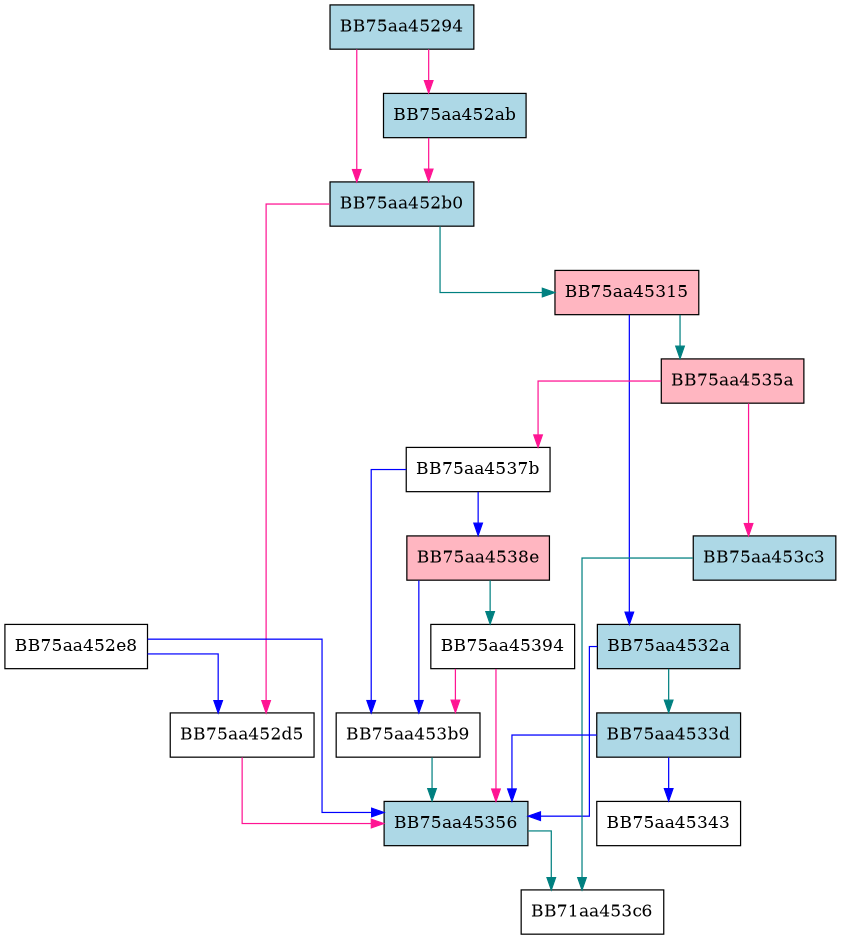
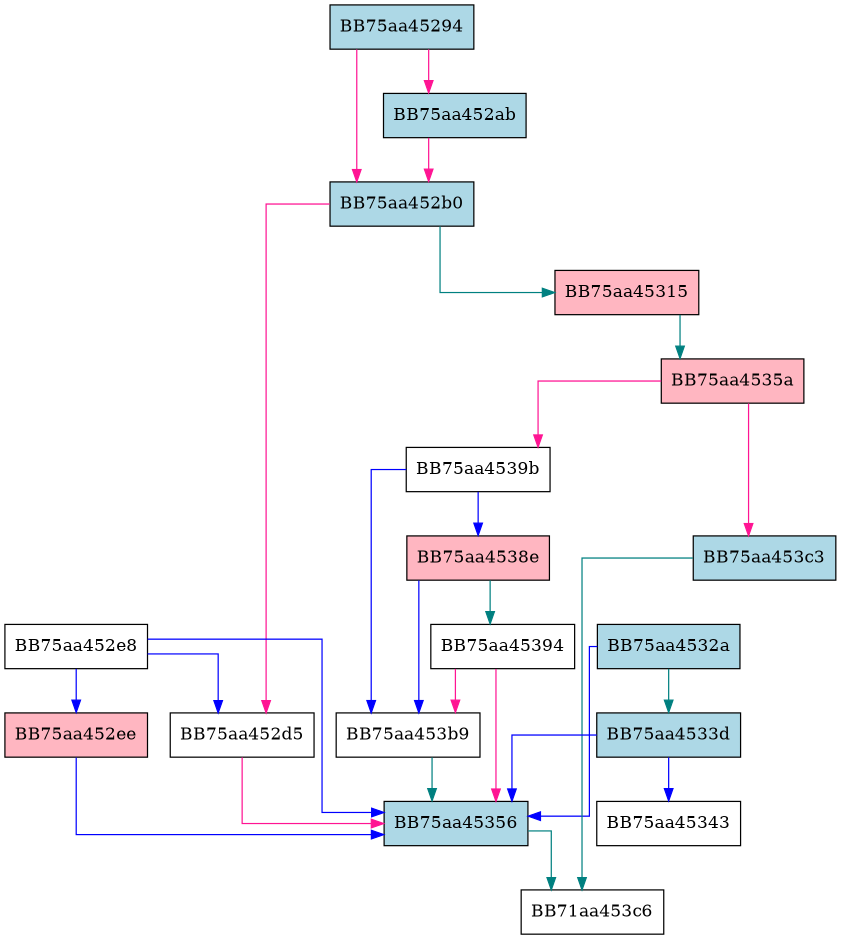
  digraph {
    splines=ortho
    node [fillcolor=lightblue shape=box style=filled]
    edge [color=blue]
    BB75aa45294
    BB75aa452b0
    BB75aa452ab
    BB75aa45315 [fillcolor=lightpink]
    BB75aa452d5 [fillcolor=white]
    BB75aa4535a [fillcolor=lightpink]
    BB75aa4532a
    BB75aa45356
    BB75aa453c3
-   BB75aa4537b [fillcolor=white]
+   BB75aa4537b [fillcolor=white label=BB75aa4539b]
    BB75aa4533d
    n12 [fillcolor=white label=BB71aa453c6]
    BB75aa452e8 [fillcolor=white]
+   BB75aa452ee [fillcolor=lightpink]
    BB75aa453b9 [fillcolor=white]
    BB75aa4538e [fillcolor=lightpink]
    BB75aa45343 [fillcolor=white]
    BB75aa45394 [fillcolor=white]
    BB75aa45294 -> BB75aa452b0 [color=deeppink]
    BB75aa45294 -> BB75aa452ab [color=deeppink]
    BB75aa452b0 -> BB75aa45315 [color=teal]
    BB75aa452b0 -> BB75aa452d5 [color=deeppink]
    BB75aa452ab -> BB75aa452b0 [color=deeppink]
    BB75aa45315 -> BB75aa4535a [color=teal]
-   BB75aa45315 -> BB75aa4532a
    BB75aa452d5 -> BB75aa45356 [color=deeppink]
    BB75aa4535a -> BB75aa453c3 [color=deeppink]
    BB75aa4535a -> BB75aa4537b [color=deeppink]
    BB75aa4532a -> BB75aa45356
    BB75aa4532a -> BB75aa4533d [color=teal]
    BB75aa45356 -> n12 [color=teal]
    BB75aa453c3 -> n12 [color=teal]
    BB75aa4537b -> BB75aa453b9
    BB75aa4537b -> BB75aa4538e
    BB75aa4533d -> BB75aa45356
    BB75aa4533d -> BB75aa45343
    BB75aa452e8 -> BB75aa452d5
    BB75aa452e8 -> BB75aa45356
+   BB75aa452e8 -> BB75aa452ee
+   BB75aa452ee -> BB75aa45356
    BB75aa453b9 -> BB75aa45356 [color=teal]
    BB75aa4538e -> BB75aa453b9
    BB75aa4538e -> BB75aa45394 [color=teal]
    BB75aa45394 -> BB75aa45356 [color=deeppink]
    BB75aa45394 -> BB75aa453b9 [color=deeppink]
  }
